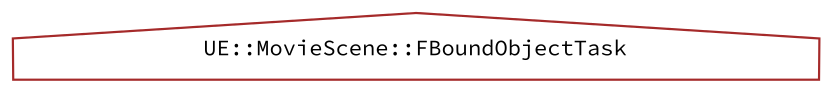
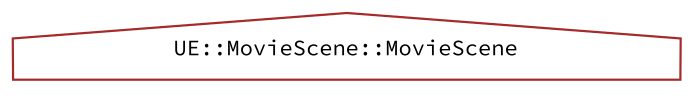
  digraph {
    rankdir=LR
    fontname="Source Code Pro"
-   n1 [color=brown fillcolor=white fontname="Source Code Pro" fontsize=10 height=0.2 label="UE::MovieScene::FBoundObjectTask" shape=house style=filled width=0.4]
+   n1 [color=brown fillcolor=white fontname="Source Code Pro" fontsize=10 height=0.2 label="UE::MovieScene::MovieScene" shape=house style=filled width=0.4]
  }
